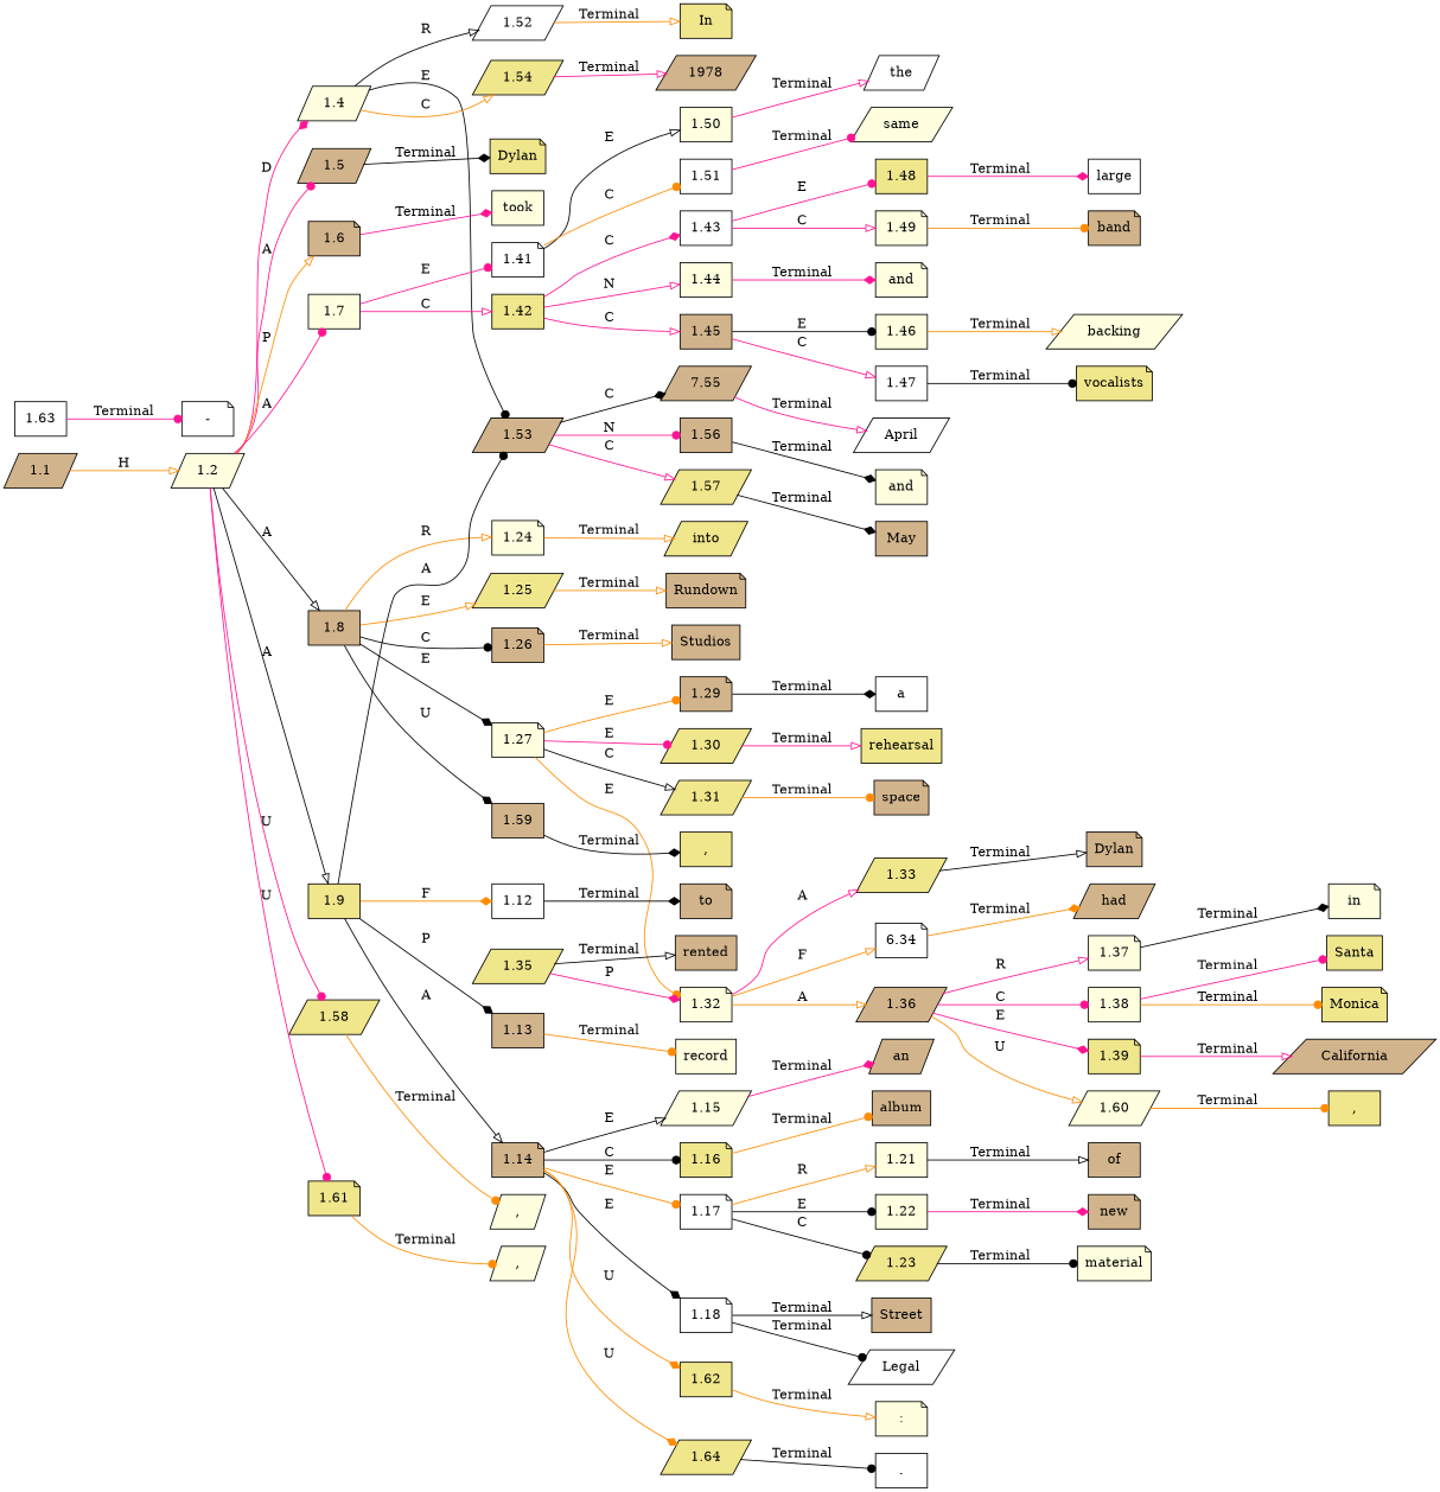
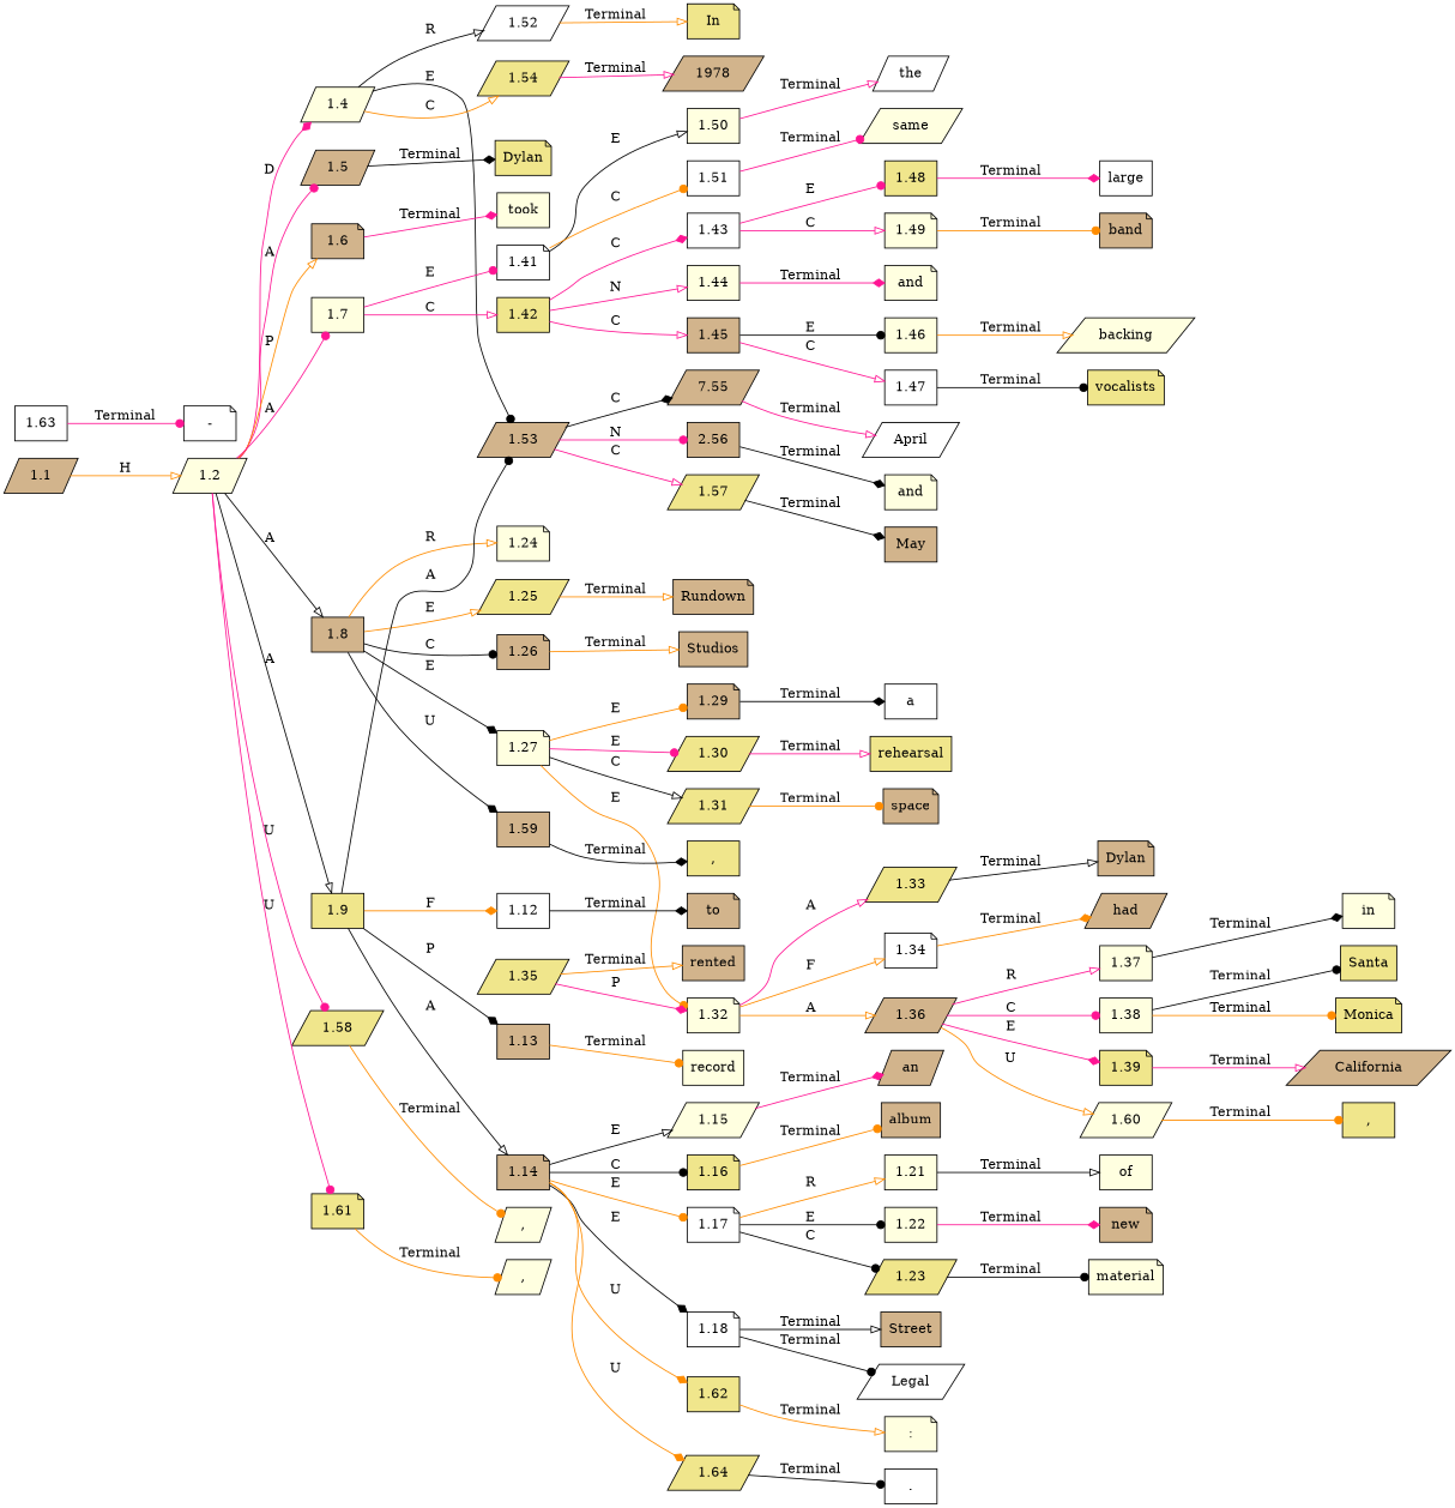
  digraph {
    rankdir=LR
    node [fillcolor=tan ordering=out shape=box style=filled]
    edge [arrowhead=onormal color=deeppink ordering=out]
    n1 [fillcolor=khaki label=In shape=note]
    n2 [fillcolor=lightyellow label=same shape=parallelogram]
    n3 [fillcolor=white label=large]
    n4 [label=band shape=note]
    n5 [fillcolor=lightyellow label=and shape=note]
    n6 [fillcolor=lightyellow label=backing shape=parallelogram]
    n7 [fillcolor=khaki label=vocalists shape=note]
-   n8 [fillcolor=khaki label=into shape=parallelogram]
    n9 [label=Rundown shape=note]
    n10 [label=Studios]
    n11 [fillcolor=khaki label=","]
    n12 [fillcolor=white label=April shape=parallelogram]
    n13 [fillcolor=white label=a]
    n14 [fillcolor=khaki label=rehearsal]
    n15 [label=space shape=note]
    n16 [label=Dylan shape=note]
    n17 [label=had shape=parallelogram]
    n18 [label=rented]
    n19 [fillcolor=lightyellow label=in shape=note]
    n20 [fillcolor=khaki label=Santa]
    n21 [fillcolor=khaki label=Monica shape=note]
    n22 [fillcolor=khaki label=","]
    n23 [fillcolor=lightyellow label=and shape=note]
    n24 [label=California shape=parallelogram]
    n25 [fillcolor=lightyellow label="," shape=parallelogram]
    n26 [label=to shape=note]
    n27 [fillcolor=lightyellow label=record]
    n28 [label=an shape=parallelogram]
    n29 [label=album]
-   n30 [label=of]
+   n30 [fillcolor=lightyellow label=of]
    n31 [label=new shape=note]
    n32 [fillcolor=lightyellow label=material shape=note]
    n33 [fillcolor=lightyellow label=":" shape=note]
    n34 [label=May]
    n35 [label=Street]
    n36 [fillcolor=white label="-" shape=note]
    n37 [fillcolor=white label=Legal shape=parallelogram]
    n38 [fillcolor=white label="."]
    n39 [label=1978 shape=parallelogram]
    n40 [fillcolor=lightyellow label="," shape=parallelogram]
    n41 [fillcolor=khaki label=Dylan shape=note]
    n42 [fillcolor=lightyellow label=took]
    n43 [fillcolor=white label=the shape=parallelogram]
    n44 [label=1.1 shape=parallelogram]
    n45 [fillcolor=lightyellow label=1.2 shape=parallelogram]
    n46 [fillcolor=lightyellow label=1.4 shape=parallelogram]
    n47 [label=1.5 shape=parallelogram]
    n48 [label=1.6 shape=note]
    n49 [fillcolor=lightyellow label=1.7]
    n50 [label=1.8]
    n51 [fillcolor=khaki label=1.9]
    n52 [fillcolor=khaki label=1.58 shape=parallelogram]
    n53 [fillcolor=khaki label=1.61 shape=note]
    n54 [fillcolor=white label=1.52 shape=parallelogram]
    n55 [label=1.53 shape=parallelogram]
    n56 [fillcolor=khaki label=1.54 shape=parallelogram]
    n57 [fillcolor=white label=1.41 shape=note]
    n58 [fillcolor=khaki label=1.42]
    n59 [fillcolor=lightyellow label=1.24 shape=note]
    n60 [fillcolor=khaki label=1.25 shape=parallelogram]
    n61 [label=1.26 shape=note]
    n62 [fillcolor=lightyellow label=1.27 shape=note]
    n63 [label=1.59]
    n64 [fillcolor=white label=1.12]
    n65 [label=1.13]
    n66 [label=1.14 shape=note]
    n67 [label=7.55 shape=parallelogram]
-   n68 [label=1.56]
+   n68 [label=2.56]
    n69 [fillcolor=khaki label=1.57 shape=parallelogram]
    n70 [fillcolor=lightyellow label=1.50]
    n71 [fillcolor=white label=1.51]
    n72 [fillcolor=white label=1.43]
    n73 [fillcolor=lightyellow label=1.44]
    n74 [label=1.45]
    n75 [label=1.29 shape=note]
    n76 [fillcolor=khaki label=1.30 shape=parallelogram]
    n77 [fillcolor=khaki label=1.31 shape=parallelogram]
    n78 [fillcolor=lightyellow label=1.32 shape=note]
    n79 [fillcolor=lightyellow label=1.15 shape=parallelogram]
    n80 [fillcolor=khaki label=1.16 shape=note]
    n81 [fillcolor=white label=1.17 shape=note]
    n82 [fillcolor=white label=1.18 shape=note]
    n83 [fillcolor=khaki label=1.62]
    n84 [fillcolor=khaki label=1.64 shape=parallelogram]
    n85 [fillcolor=lightyellow label=1.21]
    n86 [fillcolor=lightyellow label=1.22]
    n87 [fillcolor=khaki label=1.23 shape=parallelogram]
    n88 [fillcolor=white label=1.63]
    n89 [fillcolor=khaki label=1.33 shape=parallelogram]
-   n90 [fillcolor=white label=6.34 shape=note]
+   n90 [fillcolor=white label=1.34 shape=note]
    n91 [label=1.36 shape=parallelogram]
    n92 [fillcolor=khaki label=1.35 shape=parallelogram]
    n93 [fillcolor=lightyellow label=1.37 shape=note]
    n94 [fillcolor=lightyellow label=1.38]
    n95 [fillcolor=khaki label=1.39 shape=note]
    n96 [fillcolor=lightyellow label=1.60 shape=parallelogram]
    n97 [fillcolor=khaki label=1.48]
    n98 [fillcolor=lightyellow label=1.49 shape=note]
    n99 [fillcolor=lightyellow label=1.46]
    n100 [fillcolor=white label=1.47]
    n44 -> n45 [color=darkorange label=H]
    n45 -> n46 [arrowhead=diamond label=D]
    n45 -> n47 [arrowhead=dot label=A]
    n45 -> n48 [color=darkorange label=P]
    n45 -> n49 [arrowhead=dot label=A]
    n45 -> n50 [color=black label=A]
    n45 -> n51 [color=black label=A]
    n45 -> n52 [arrowhead=dot label=U]
    n45 -> n53 [arrowhead=dot label=U]
    n46 -> n54 [color=black label=R]
    n46 -> n55 [arrowhead=dot color=black label=E]
    n46 -> n56 [color=darkorange label=C]
    n47 -> n41 [arrowhead=diamond color=black label=Terminal]
    n48 -> n42 [arrowhead=diamond label=Terminal]
    n49 -> n57 [arrowhead=dot label=E]
    n49 -> n58 [label=C]
    n50 -> n59 [color=darkorange label=R]
    n50 -> n60 [color=darkorange label=E]
    n50 -> n61 [arrowhead=dot color=black label=C]
    n50 -> n62 [arrowhead=diamond color=black label=E]
    n50 -> n63 [arrowhead=diamond color=black label=U]
    n51 -> n55 [arrowhead=dot color=black label=A]
    n51 -> n64 [arrowhead=diamond color=darkorange label=F]
    n51 -> n65 [arrowhead=diamond color=black label=P]
    n51 -> n66 [color=black label=A]
    n52 -> n40 [arrowhead=dot color=darkorange label=Terminal]
    n53 -> n25 [arrowhead=dot color=darkorange label=Terminal]
    n54 -> n1 [color=darkorange label=Terminal]
    n55 -> n67 [arrowhead=diamond color=black label=C]
    n55 -> n68 [arrowhead=dot label=N]
    n55 -> n69 [label=C]
    n56 -> n39 [label=Terminal]
    n57 -> n70 [color=black label=E]
    n57 -> n71 [arrowhead=dot color=darkorange label=C]
    n58 -> n72 [arrowhead=diamond label=C]
    n58 -> n73 [label=N]
    n58 -> n74 [label=C]
-   n59 -> n8 [color=darkorange label=Terminal]
    n60 -> n9 [color=darkorange label=Terminal]
    n61 -> n10 [color=darkorange label=Terminal]
    n62 -> n75 [arrowhead=dot color=darkorange label=E]
    n62 -> n76 [arrowhead=dot label=E]
    n62 -> n77 [color=black label=C]
    n62 -> n78 [arrowhead=dot color=darkorange label=E]
    n63 -> n11 [arrowhead=diamond color=black label=Terminal]
    n64 -> n26 [arrowhead=diamond color=black label=Terminal]
    n65 -> n27 [arrowhead=dot color=darkorange label=Terminal]
    n66 -> n79 [color=black label=E]
    n66 -> n80 [arrowhead=dot color=black label=C]
    n66 -> n81 [arrowhead=dot color=darkorange label=E]
    n66 -> n82 [arrowhead=diamond color=black label=E]
    n66 -> n83 [arrowhead=diamond color=darkorange label=U]
    n66 -> n84 [arrowhead=diamond color=darkorange label=U]
    n67 -> n12 [label=Terminal]
    n68 -> n23 [arrowhead=diamond color=black label=Terminal]
    n69 -> n34 [arrowhead=diamond color=black label=Terminal]
    n70 -> n43 [label=Terminal]
    n71 -> n2 [arrowhead=dot label=Terminal]
    n72 -> n97 [arrowhead=dot label=E]
    n72 -> n98 [label=C]
    n73 -> n5 [arrowhead=diamond label=Terminal]
    n74 -> n99 [arrowhead=dot color=black label=E]
    n74 -> n100 [label=C]
    n75 -> n13 [arrowhead=diamond color=black label=Terminal]
    n76 -> n14 [label=Terminal]
    n77 -> n15 [arrowhead=dot color=darkorange label=Terminal]
    n78 -> n89 [label=A]
    n78 -> n90 [color=darkorange label=F]
    n78 -> n91 [color=darkorange label=A]
    n79 -> n28 [arrowhead=diamond label=Terminal]
    n80 -> n29 [arrowhead=dot color=darkorange label=Terminal]
    n81 -> n85 [color=darkorange label=R]
    n81 -> n86 [arrowhead=dot color=black label=E]
    n81 -> n87 [arrowhead=dot color=black label=C]
    n82 -> n35 [color=black label=Terminal]
    n82 -> n37 [arrowhead=dot color=black label=Terminal]
    n83 -> n33 [color=darkorange label=Terminal]
    n84 -> n38 [arrowhead=dot color=black label=Terminal]
    n85 -> n30 [color=black label=Terminal]
    n86 -> n31 [arrowhead=diamond label=Terminal]
    n87 -> n32 [arrowhead=dot color=black label=Terminal]
    n88 -> n36 [arrowhead=dot label=Terminal]
    n89 -> n16 [color=black label=Terminal]
    n90 -> n17 [arrowhead=diamond color=darkorange label=Terminal]
    n91 -> n93 [label=R]
    n91 -> n94 [arrowhead=dot label=C]
    n91 -> n95 [arrowhead=diamond label=E]
    n91 -> n96 [color=darkorange label=U]
-   n92 -> n18 [color=black label=Terminal]
+   n92 -> n18 [color=darkorange label=Terminal]
    n92 -> n78 [arrowhead=diamond label=P]
    n93 -> n19 [arrowhead=diamond color=black label=Terminal]
-   n94 -> n20 [arrowhead=dot label=Terminal]
+   n94 -> n20 [arrowhead=dot color=black label=Terminal]
    n94 -> n21 [arrowhead=dot color=darkorange label=Terminal]
    n95 -> n24 [label=Terminal]
    n96 -> n22 [arrowhead=dot color=darkorange label=Terminal]
    n97 -> n3 [arrowhead=diamond label=Terminal]
    n98 -> n4 [arrowhead=dot color=darkorange label=Terminal]
    n99 -> n6 [color=darkorange label=Terminal]
    n100 -> n7 [arrowhead=dot color=black label=Terminal]
  }
